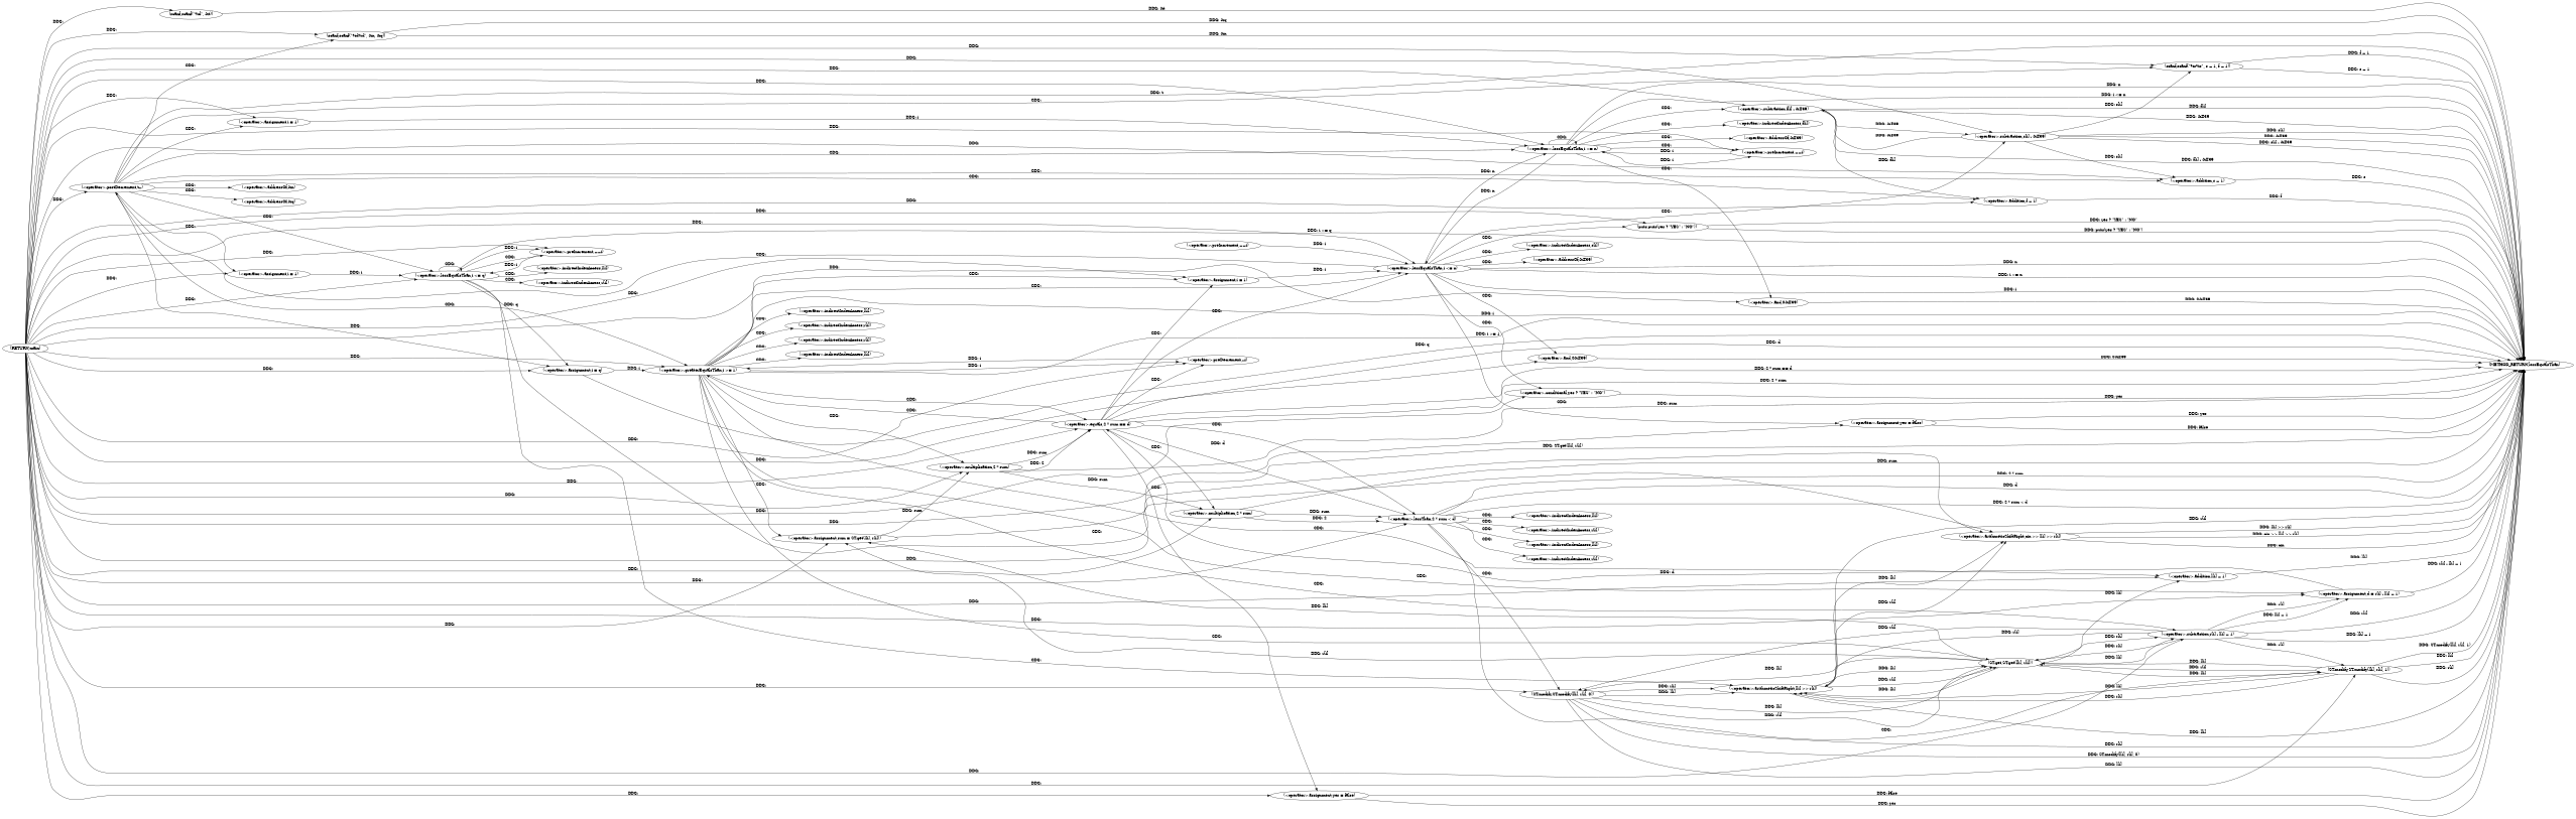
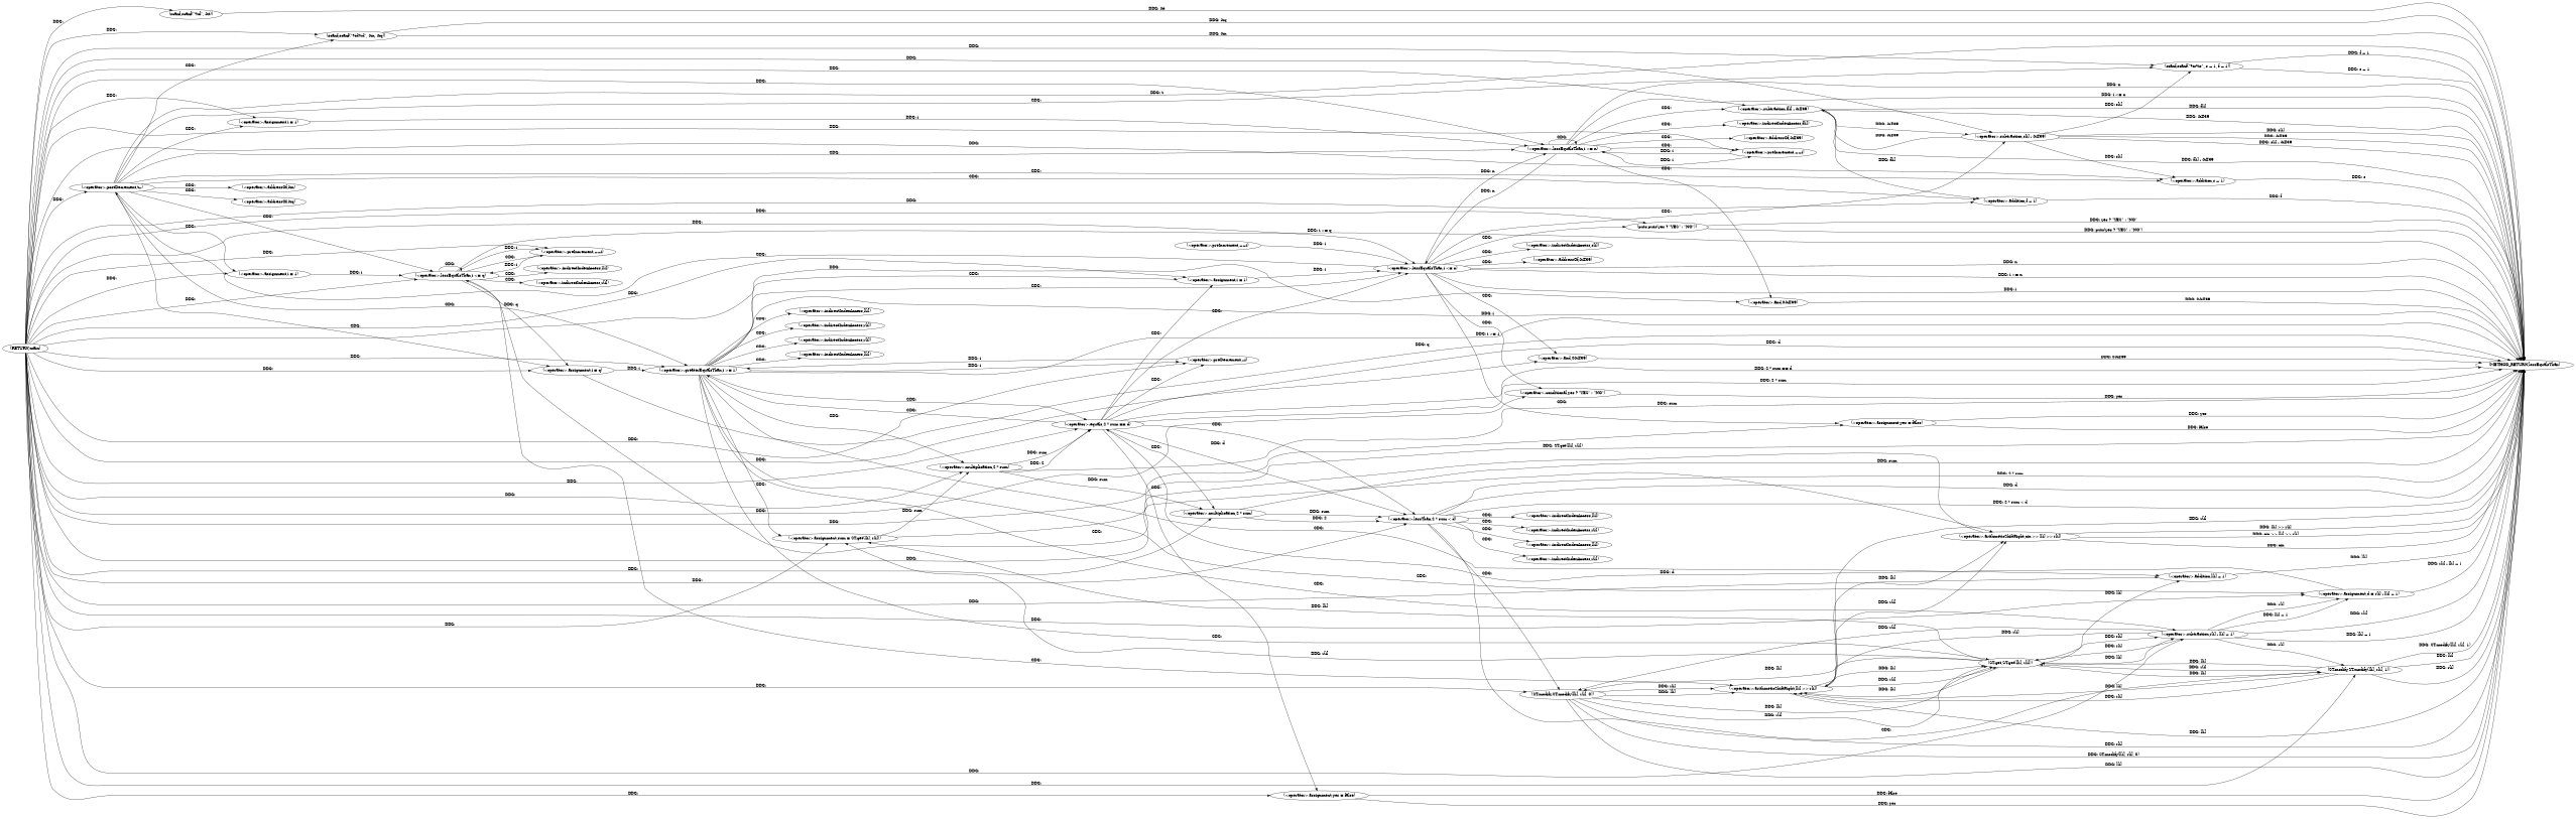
  digraph {
    rankdir=LR
    n1 [label="(RETURN,main)"]
    n2 [label="(scanf,scanf(\"%d\", &t))"]
    n3 [label="(<operator>.postDecrement,t--)"]
    n4 [label="(scanf,scanf(\"%d%d\", &n, &q))"]
    n5 [label="(scanf,scanf(\"%s%s\", s + 1, f + 1))"]
    n6 [label="(puts,puts(yes ? \"YES\" : \"NO\"))"]
    n7 [label="(<operator>.assignment,i = 1)"]
    n8 [label="(<operator>.lessEqualsThan,i <= q)"]
    n9 [label="(<operator>.preIncrement,++i)"]
    n10 [label="(<operator>.assignment,i = 1)"]
    n11 [label="(<operator>.lessEqualsThan,i <= n)"]
    n12 [label="(<operator>.preIncrement,++i)"]
    n13 [label="(<operator>.assignment,i = q)"]
    n14 [label="(<operator>.greaterEqualsThan,i >= 1)"]
    n15 [label="(<operator>.preDecrement,--i)"]
    n16 [label="(<operator>.assignment,i = 1)"]
    n17 [label="(<operator>.lessEqualsThan,i <= n)"]
    n18 [label="(<operator>.addition,s + 1)"]
    n19 [label="(<operator>.addition,f + 1)"]
    n20 [label="(<operator>.arithmeticShiftRight,cin >> l[i] >> r[i])"]
    n21 [label="(<operator>.subtraction,f[i] - &#39)"]
    n22 [label="(<operator>.and,0&#39)"]
    n23 [label="(<operator>.assignment,sum = ST.get(l[i], r[i]))"]
    n24 [label="(<operator>.assignment,d = r[i] - l[i] + 1)"]
    n25 [label="(<operator>.subtraction,s[i] - &#39)"]
    n26 [label="(<operator>.and,0&#39)"]
    n27 [label="(<operator>.conditional,yes ? \"YES\" : \"NO\")"]
    n28 [label="(<operator>.equals,2 * sum == d)"]
    n29 [label="(<operator>.lessThan,2 * sum < d)"]
    n30 [label="(<operator>.assignment,yes = false)"]
    n31 [label="(<operator>.subtraction,r[i] - l[i] + 1)"]
    n32 [label="(<operator>.assignment,yes = false)"]
    n33 [label="(ST.modify,ST.modify(l[i], r[i], 0))"]
    n34 [label="(<operator>.addition,l[i] + 1)"]
    n35 [label="(<operator>.multiplication,2 * sum)"]
    n36 [label="(<operator>.multiplication,2 * sum)"]
    n37 [label="(ST.modify,ST.modify(l[i], r[i], 1))"]
    n38 [label="(METHOD_RETURN,lessEqualsThan)"]
    n39 [label="(<operator>.addressOf,&n)"]
    n40 [label="(<operator>.addressOf,&q)"]
    n41 [label="(<operator>.arithmeticShiftRight,l[i] >> r[i])"]
    n42 [label="(<operator>.indirectIndexAccess,l[i])"]
    n43 [label="(<operator>.indirectIndexAccess,r[i])"]
    n44 [label="(<operator>.indirectIndexAccess,f[i])"]
    n45 [label="(<operator>.addressOf,&#39)"]
    n46 [label="(ST.get,ST.get(l[i], r[i]))"]
    n47 [label="(<operator>.indirectIndexAccess,l[i])"]
    n48 [label="(<operator>.indirectIndexAccess,r[i])"]
    n49 [label="(<operator>.indirectIndexAccess,r[i])"]
    n50 [label="(<operator>.indirectIndexAccess,l[i])"]
    n51 [label="(<operator>.indirectIndexAccess,s[i])"]
    n52 [label="(<operator>.addressOf,&#39)"]
    n53 [label="(<operator>.indirectIndexAccess,l[i])"]
    n54 [label="(<operator>.indirectIndexAccess,r[i])"]
    n55 [label="(<operator>.indirectIndexAccess,l[i])"]
    n56 [label="(<operator>.indirectIndexAccess,r[i])"]
    n57 [label="(<operator>.preIncrement,++i)"]
    n1 -> n2 [label="DDG: "]
    n1 -> n3 [label="DDG: "]
    n1 -> n4 [label="DDG: "]
    n1 -> n5 [label="DDG: "]
    n1 -> n6 [label="DDG: "]
    n1 -> n7 [label="DDG: "]
    n1 -> n8 [label="DDG: "]
    n1 -> n9 [label="DDG: "]
    n1 -> n10 [label="DDG: "]
    n1 -> n11 [label="DDG: "]
    n1 -> n12 [label="DDG: "]
    n1 -> n13 [label="DDG: "]
    n1 -> n14 [label="DDG: "]
    n1 -> n15 [label="DDG: "]
    n1 -> n16 [label="DDG: "]
    n1 -> n17 [label="DDG: "]
    n1 -> n18 [label="DDG: "]
    n1 -> n19 [label="DDG: "]
    n1 -> n20 [label="DDG: "]
    n1 -> n21 [label="DDG: "]
    n1 -> n22 [label="DDG: "]
    n1 -> n23 [label="DDG: "]
    n1 -> n24 [label="DDG: "]
    n1 -> n25 [label="DDG: "]
    n1 -> n26 [label="DDG: "]
    n1 -> n27 [label="DDG: "]
    n1 -> n28 [label="DDG: "]
    n1 -> n29 [label="DDG: "]
    n1 -> n30 [label="DDG: "]
    n1 -> n31 [label="DDG: "]
    n1 -> n32 [label="DDG: "]
    n1 -> n33 [label="DDG: "]
    n1 -> n34 [label="DDG: "]
    n1 -> n35 [label="DDG: "]
    n1 -> n36 [label="DDG: "]
    n1 -> n37 [label="DDG: "]
    n2 -> n38 [label="DDG: &t"]
    n3 -> n4 [label="CDG: "]
    n3 -> n5 [label="CDG: "]
    n3 -> n7 [label="CDG: "]
    n3 -> n8 [label="CDG: "]
    n3 -> n10 [label="CDG: "]
    n3 -> n11 [label="CDG: "]
-   n3 -> n13 [label="DDG: "]
+   n3 -> n13 [label="CDG: "]
    n3 -> n14 [label="CDG: "]
    n3 -> n18 [label="CDG: "]
    n3 -> n19 [label="CDG: "]
    n3 -> n38 [label="DDG: t"]
    n3 -> n39 [label="CDG: "]
    n3 -> n40 [label="CDG: "]
    n4 -> n38 [label="DDG: &n"]
    n4 -> n38 [label="DDG: &q"]
    n5 -> n38 [label="DDG: s + 1"]
    n5 -> n38 [label="DDG: f + 1"]
    n6 -> n38 [label="DDG: yes ? \"YES\" : \"NO\""]
    n6 -> n38 [label="DDG: puts(yes ? \"YES\" : \"NO\")"]
    n7 -> n8 [label="DDG: i"]
    n8 -> n8 [label="CDG: "]
    n8 -> n9 [label="DDG: i"]
    n8 -> n9 [label="CDG: "]
    n8 -> n13 [label="DDG: q"]
-   n8 -> n20 [label="CDG: "]
+   n20 -> n8 [label="CDG: "]
    n8 -> n38 [label="DDG: i <= q"]
    n8 -> n41 [label="CDG: "]
    n8 -> n42 [label="CDG: "]
    n8 -> n43 [label="CDG: "]
    n9 -> n8 [label="DDG: i"]
    n10 -> n11 [label="DDG: i"]
    n11 -> n11 [label="CDG: "]
    n11 -> n12 [label="DDG: i"]
    n11 -> n12 [label="CDG: "]
    n11 -> n17 [label="DDG: n"]
    n11 -> n21 [label="CDG: "]
    n11 -> n22 [label="CDG: "]
    n11 -> n38 [label="DDG: n"]
    n11 -> n38 [label="DDG: i <= n"]
    n11 -> n44 [label="CDG: "]
    n11 -> n45 [label="CDG: "]
    n12 -> n11 [label="DDG: i"]
    n13 -> n14 [label="DDG: i"]
    n13 -> n38 [label="DDG: q"]
    n14 -> n15 [label="DDG: i"]
    n14 -> n16 [label="CDG: "]
    n14 -> n17 [label="CDG: "]
    n14 -> n23 [label="CDG: "]
    n14 -> n24 [label="CDG: "]
    n14 -> n28 [label="CDG: "]
    n14 -> n31 [label="CDG: "]
    n14 -> n34 [label="CDG: "]
    n14 -> n35 [label="CDG: "]
    n14 -> n38 [label="DDG: i"]
    n14 -> n38 [label="DDG: i >= 1"]
    n14 -> n46 [label="CDG: "]
    n14 -> n47 [label="CDG: "]
    n14 -> n48 [label="CDG: "]
    n14 -> n49 [label="CDG: "]
    n14 -> n50 [label="CDG: "]
    n15 -> n14 [label="DDG: i"]
    n16 -> n17 [label="DDG: i"]
    n17 -> n3 [label="CDG: "]
    n17 -> n6 [label="CDG: "]
    n17 -> n11 [label="DDG: n"]
    n17 -> n25 [label="CDG: "]
    n17 -> n26 [label="CDG: "]
    n17 -> n27 [label="CDG: "]
    n17 -> n30 [label="CDG: "]
    n17 -> n38 [label="DDG: i"]
    n17 -> n38 [label="DDG: n"]
    n17 -> n38 [label="DDG: i <= n"]
    n17 -> n51 [label="CDG: "]
    n17 -> n52 [label="CDG: "]
    n18 -> n38 [label="DDG: s"]
    n19 -> n38 [label="DDG: f"]
    n20 -> n38 [label="DDG: l[i] >> r[i]"]
    n20 -> n38 [label="DDG: cin >> l[i] >> r[i]"]
    n20 -> n38 [label="DDG: cin"]
    n21 -> n19 [label="DDG: f[i]"]
    n21 -> n25 [label="DDG: &#39"]
    n21 -> n38 [label="DDG: f[i]"]
    n21 -> n38 [label="DDG: &#39"]
    n21 -> n38 [label="DDG: f[i] - &#39"]
    n22 -> n38 [label="DDG: 0&#39"]
    n23 -> n35 [label="DDG: sum"]
    n23 -> n38 [label="DDG: ST.get(l[i], r[i])"]
    n24 -> n28 [label="DDG: d"]
    n24 -> n38 [label="DDG: r[i] - l[i] + 1"]
    n25 -> n5 [label="DDG: s[i]"]
    n25 -> n18 [label="DDG: s[i]"]
    n25 -> n21 [label="DDG: &#39"]
    n25 -> n38 [label="DDG: s[i]"]
    n25 -> n38 [label="DDG: &#39"]
    n25 -> n38 [label="DDG: s[i] - &#39"]
    n26 -> n38 [label="DDG: 0&#39"]
    n27 -> n38 [label="DDG: yes"]
    n28 -> n14 [label="CDG: "]
    n28 -> n15 [label="CDG: "]
    n28 -> n16 [label="CDG: "]
    n28 -> n17 [label="CDG: "]
    n28 -> n29 [label="DDG: d"]
    n28 -> n29 [label="CDG: "]
    n28 -> n32 [label="CDG: "]
    n28 -> n36 [label="CDG: "]
    n28 -> n38 [label="DDG: 2 * sum"]
    n28 -> n38 [label="DDG: d"]
    n28 -> n38 [label="DDG: 2 * sum == d"]
    n29 -> n33 [label="CDG: "]
    n29 -> n37 [label="CDG: "]
    n29 -> n38 [label="DDG: 2 * sum"]
    n29 -> n38 [label="DDG: d"]
    n29 -> n38 [label="DDG: 2 * sum < d"]
    n29 -> n53 [label="CDG: "]
    n29 -> n54 [label="CDG: "]
    n29 -> n55 [label="CDG: "]
    n29 -> n56 [label="CDG: "]
    n30 -> n38 [label="DDG: yes"]
    n30 -> n38 [label="DDG: false"]
    n31 -> n24 [label="DDG: l[i] + 1"]
    n31 -> n24 [label="DDG: r[i]"]
    n31 -> n33 [label="DDG: r[i]"]
    n31 -> n37 [label="DDG: r[i]"]
    n31 -> n38 [label="DDG: r[i]"]
    n31 -> n38 [label="DDG: l[i] + 1"]
    n31 -> n41 [label="DDG: r[i]"]
    n31 -> n46 [label="DDG: r[i]"]
    n32 -> n38 [label="DDG: yes"]
    n32 -> n38 [label="DDG: false"]
    n33 -> n38 [label="DDG: l[i]"]
    n33 -> n38 [label="DDG: r[i]"]
    n33 -> n38 [label="DDG: ST.modify(l[i], r[i], 0)"]
    n33 -> n41 [label="DDG: l[i]"]
    n33 -> n41 [label="DDG: r[i]"]
    n33 -> n46 [label="DDG: l[i]"]
    n33 -> n46 [label="DDG: r[i]"]
    n34 -> n38 [label="DDG: l[i]"]
    n35 -> n28 [label="DDG: sum"]
    n35 -> n28 [label="DDG: 2"]
    n35 -> n36 [label="DDG: sum"]
    n35 -> n38 [label="DDG: sum"]
    n36 -> n29 [label="DDG: 2"]
    n36 -> n29 [label="DDG: sum"]
    n36 -> n38 [label="DDG: sum"]
    n37 -> n38 [label="DDG: l[i]"]
    n37 -> n38 [label="DDG: r[i]"]
    n37 -> n38 [label="DDG: ST.modify(l[i], r[i], 1)"]
    n37 -> n41 [label="DDG: l[i]"]
    n37 -> n41 [label="DDG: r[i]"]
    n37 -> n46 [label="DDG: l[i]"]
    n37 -> n46 [label="DDG: r[i]"]
    n41 -> n20 [label="DDG: l[i]"]
    n41 -> n20 [label="DDG: r[i]"]
    n41 -> n38 [label="DDG: l[i]"]
    n41 -> n38 [label="DDG: r[i]"]
    n41 -> n46 [label="DDG: l[i]"]
    n41 -> n46 [label="DDG: r[i]"]
    n46 -> n23 [label="DDG: r[i]"]
    n46 -> n23 [label="DDG: l[i]"]
    n46 -> n31 [label="DDG: r[i]"]
    n46 -> n31 [label="DDG: l[i]"]
    n46 -> n33 [label="DDG: l[i]"]
    n46 -> n34 [label="DDG: l[i]"]
    n46 -> n37 [label="DDG: l[i]"]
    n46 -> n41 [label="DDG: l[i]"]
    n57 -> n17 [label="DDG: i"]
  }
